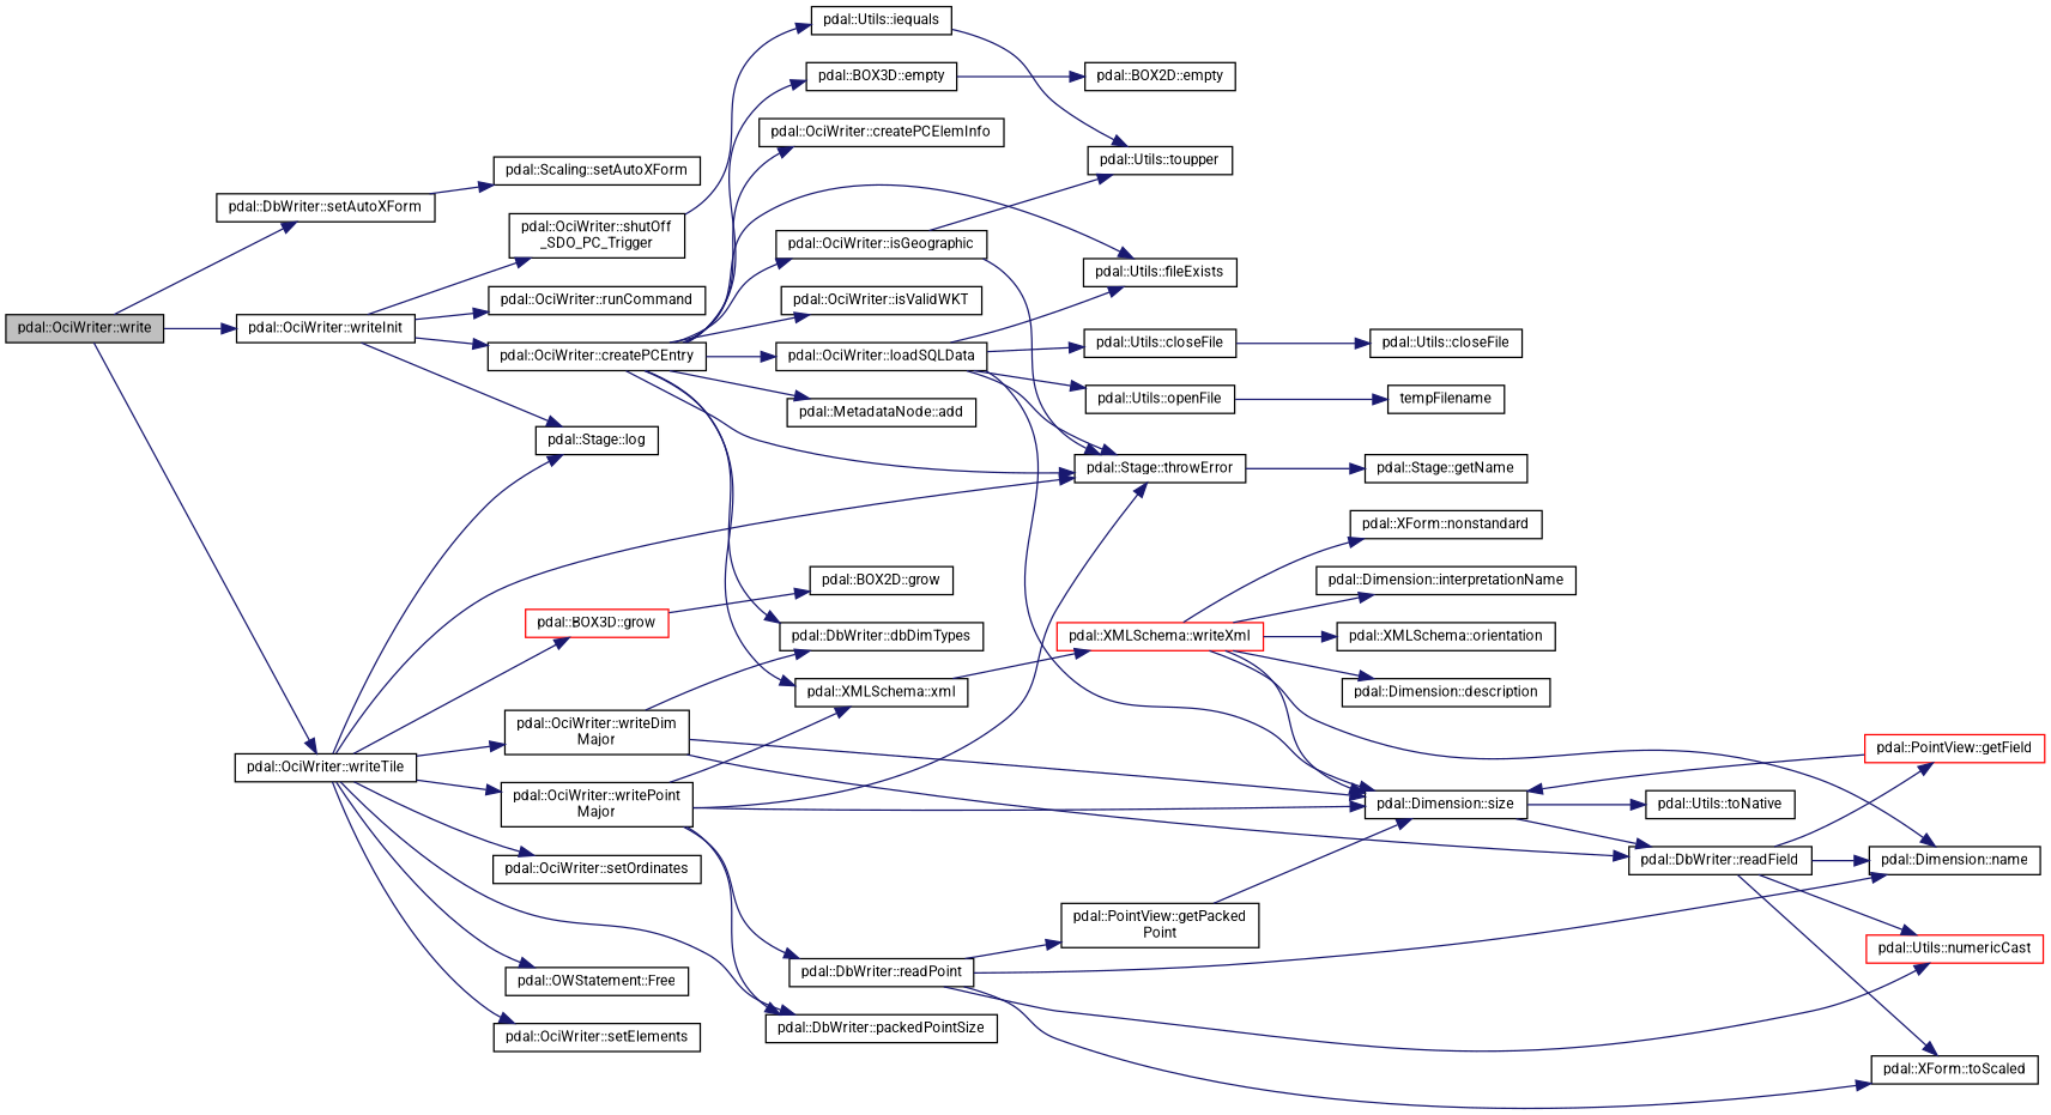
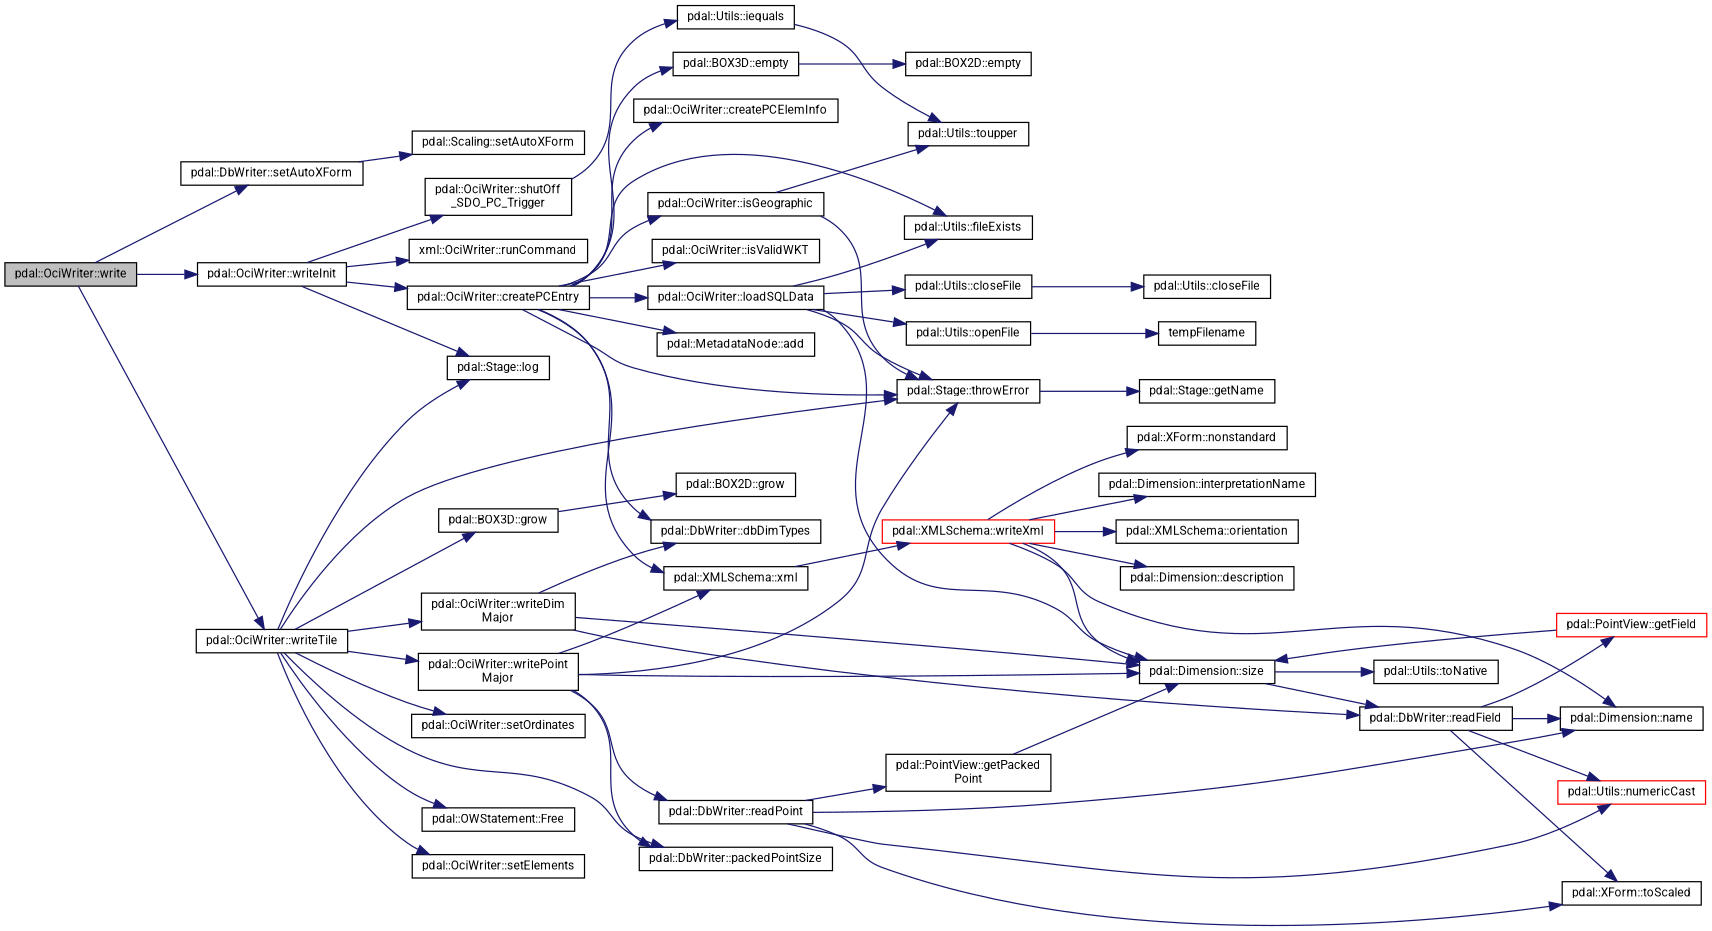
  digraph {
    fontname=Roboto
    rankdir=LR
    node [color=black fillcolor=white fontname=Roboto fontsize=10 shape=record style=filled]
    edge [color=midnightblue fontname=Roboto fontsize=10 labelfontname=Helvetica labelfontsize=10 style=solid]
    n1 [fillcolor=grey75 fontcolor=black height=0.2 label="pdal::OciWriter::write" width=0.4]
    n2 [height=0.2 label="pdal::DbWriter::setAutoXForm" width=0.4]
    n3 [height=0.2 label="pdal::OciWriter::writeInit" width=0.4]
    n4 [height=0.2 label="pdal::OciWriter::writeTile" width=0.4]
    n5 [height=0.2 label="pdal::Scaling::setAutoXForm" width=0.4]
    n6 [height=0.2 label="pdal::Stage::log" width=0.4]
-   n7 [height=0.2 label="pdal::OciWriter::runCommand" width=0.4]
+   n7 [height=0.2 label="xml::OciWriter::runCommand" width=0.4]
    n8 [height=0.2 label="pdal::OciWriter::createPCEntry" width=0.4]
    n9 [height=0.2 label="pdal::OciWriter::shutOff\l_SDO_PC_Trigger" width=0.4]
    n10 [height=0.2 label="pdal::Stage::throwError" width=0.4]
    n11 [height=0.2 label="pdal::DbWriter::packedPointSize" width=0.4]
    n12 [height=0.2 label="pdal::OciWriter::writeDim\lMajor" width=0.4]
    n13 [height=0.2 label="pdal::OciWriter::writePoint\lMajor" width=0.4]
    n14 [height=0.2 label="pdal::OciWriter::setElements" width=0.4]
-   n15 [color=red height=0.2 label="pdal::BOX3D::grow" width=0.4]
+   n15 [height=0.2 label="pdal::BOX3D::grow" width=0.4]
    n16 [height=0.2 label="pdal::OciWriter::setOrdinates" width=0.4]
    n17 [height=0.2 label="pdal::OWStatement::Free" width=0.4]
    n18 [height=0.2 label="pdal::MetadataNode::add" width=0.4]
    n19 [height=0.2 label="pdal::OciWriter::createPCElemInfo" width=0.4]
    n20 [height=0.2 label="pdal::DbWriter::dbDimTypes" width=0.4]
    n21 [height=0.2 label="pdal::BOX3D::empty" width=0.4]
    n22 [height=0.2 label="pdal::Utils::fileExists" width=0.4]
    n23 [height=0.2 label="pdal::OciWriter::isGeographic" width=0.4]
    n24 [height=0.2 label="pdal::OciWriter::isValidWKT" width=0.4]
    n25 [height=0.2 label="pdal::OciWriter::loadSQLData" width=0.4]
    n26 [height=0.2 label="pdal::XMLSchema::xml" width=0.4]
    n27 [height=0.2 label="pdal::Utils::iequals" width=0.4]
    n28 [height=0.2 label="pdal::BOX2D::empty" width=0.4]
    n29 [height=0.2 label="pdal::Utils::toupper" width=0.4]
    n30 [height=0.2 label="pdal::Stage::getName" width=0.4]
    n31 [height=0.2 label="pdal::Utils::closeFile" width=0.4]
    n32 [height=0.2 label="pdal::Utils::openFile" width=0.4]
    n33 [height=0.2 label="pdal::Dimension::size" width=0.4]
    n34 [color=red height=0.2 label="pdal::XMLSchema::writeXml" width=0.4]
    n35 [height=0.2 label="pdal::Utils::closeFile" width=0.4]
    n36 [height=0.2 label=tempFilename width=0.4]
    n37 [height=0.2 label="pdal::Utils::toNative" width=0.4]
    n38 [height=0.2 label="pdal::DbWriter::readField" width=0.4]
    n39 [height=0.2 label="pdal::Dimension::description" width=0.4]
    n40 [height=0.2 label="pdal::XForm::nonstandard" width=0.4]
    n41 [height=0.2 label="pdal::Dimension::name" width=0.4]
    n42 [height=0.2 label="pdal::Dimension::interpretationName" width=0.4]
    n43 [height=0.2 label="pdal::XMLSchema::orientation" width=0.4]
    n44 [height=0.2 label="pdal::DbWriter::readPoint" width=0.4]
    n45 [height=0.2 label="pdal::BOX2D::grow" width=0.4]
    n46 [color=red height=0.2 label="pdal::PointView::getField" width=0.4]
    n47 [color=red height=0.2 label="pdal::Utils::numericCast" width=0.4]
    n48 [height=0.2 label="pdal::XForm::toScaled" width=0.4]
    n49 [height=0.2 label="pdal::PointView::getPacked\lPoint" width=0.4]
    n1 -> n2
    n1 -> n3
    n1 -> n4
    n2 -> n5
    n3 -> n6
    n3 -> n7
    n3 -> n8
    n3 -> n9
    n4 -> n6
    n4 -> n10
    n4 -> n11
    n4 -> n12
    n4 -> n13
    n4 -> n14
    n4 -> n15
    n4 -> n16
    n4 -> n17
    n8 -> n10
    n8 -> n18
    n8 -> n19
    n8 -> n20
    n8 -> n21
    n8 -> n22
    n8 -> n23
    n8 -> n24
    n8 -> n25
    n8 -> n26
    n9 -> n27
    n10 -> n30
    n12 -> n20
    n12 -> n33
    n12 -> n38
    n13 -> n10
    n13 -> n11
    n13 -> n26
    n13 -> n33
    n13 -> n44
    n15 -> n45
    n21 -> n28
    n23 -> n10
    n23 -> n29
    n25 -> n10
    n25 -> n22
    n25 -> n31
    n25 -> n32
    n25 -> n33
    n26 -> n34
    n27 -> n29
    n31 -> n35
    n32 -> n36
    n33 -> n37
    n33 -> n38
    n34 -> n33
    n34 -> n39
    n34 -> n40
    n34 -> n41
    n34 -> n42
    n34 -> n43
    n38 -> n41
    n38 -> n46
    n38 -> n47
    n38 -> n48
    n44 -> n41
    n44 -> n47
    n44 -> n48
    n44 -> n49
    n46 -> n33
    n49 -> n33
  }
